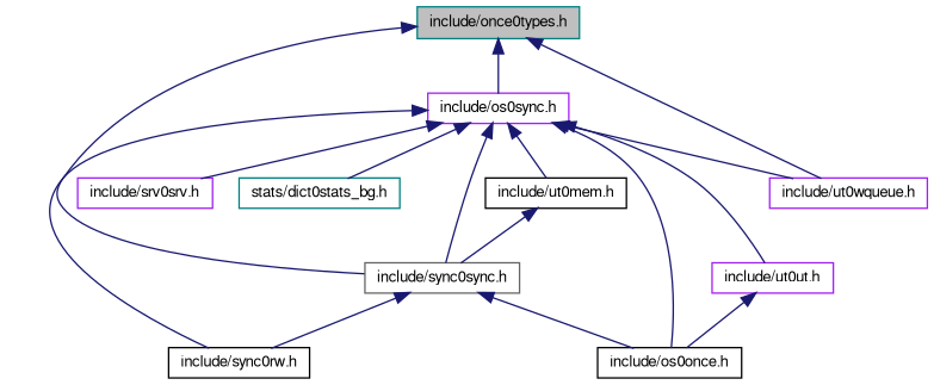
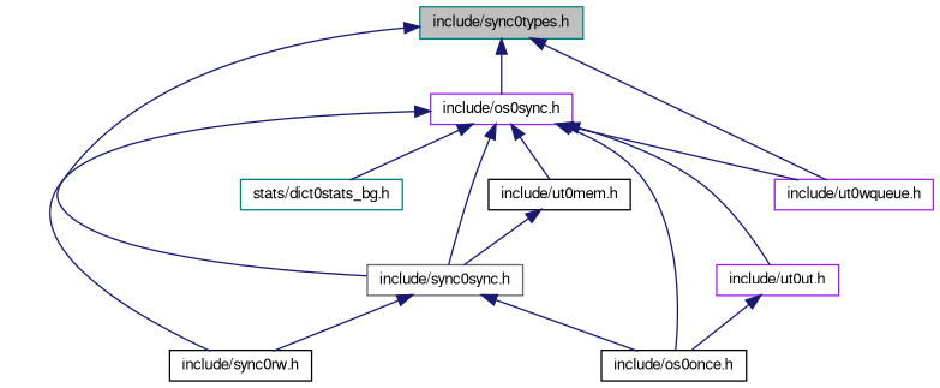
  digraph {
    node [color=purple fontname=FreeSans fontsize=10 shape=record]
    edge [color=midnightblue dir=back fontname=FreeSans fontsize=10 labelfontname=FreeSans labelfontsize=10 style=solid]
-   n1 [color=teal fillcolor=grey75 fontcolor=black height=0.2 label="include/once0types.h" style=filled width=0.4]
+   n1 [color=teal fillcolor=grey75 fontcolor=black height=0.2 label="include/sync0types.h" style=filled width=0.4]
    n2 [height=0.2 label="include/os0sync.h" width=0.4]
    n3 [color=gray40 height=0.2 label="include/sync0sync.h" width=0.4]
    n4 [height=0.2 label="include/ut0wqueue.h" width=0.4]
    n5 [height=0.2 label="include/ut0ut.h" width=0.4]
    n6 [color=black height=0.2 label="include/os0once.h" width=0.4]
    n7 [color=black height=0.2 label="include/ut0mem.h" width=0.4]
    n8 [color=black height=0.2 label="include/sync0rw.h" width=0.4]
-   n9 [height=0.2 label="include/srv0srv.h" width=0.4]
    n10 [color=teal height=0.2 label="stats/dict0stats_bg.h" width=0.4]
    n1 -> n2
    n1 -> n3
    n1 -> n4
    n2 -> n3
    n2 -> n4
    n2 -> n5
    n2 -> n6
    n2 -> n7
    n2 -> n8
-   n2 -> n9
    n2 -> n10
    n3 -> n6
    n3 -> n8
    n5 -> n6
    n7 -> n3
  }
